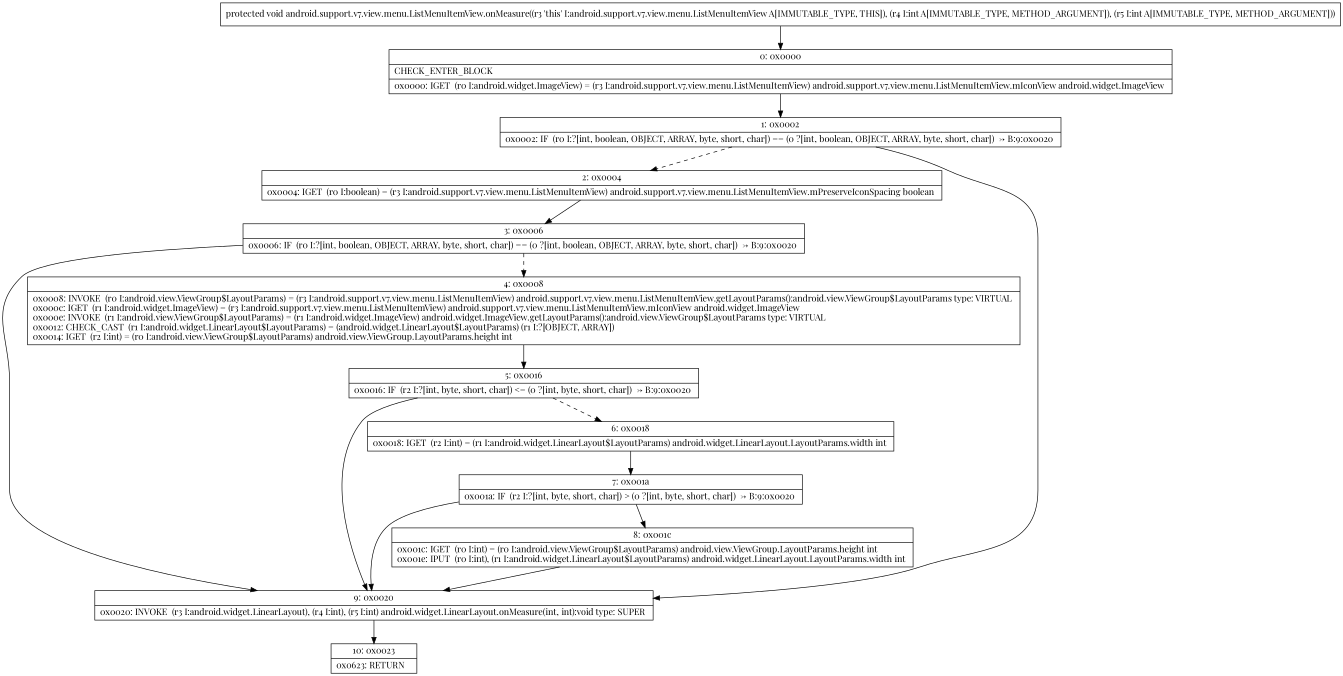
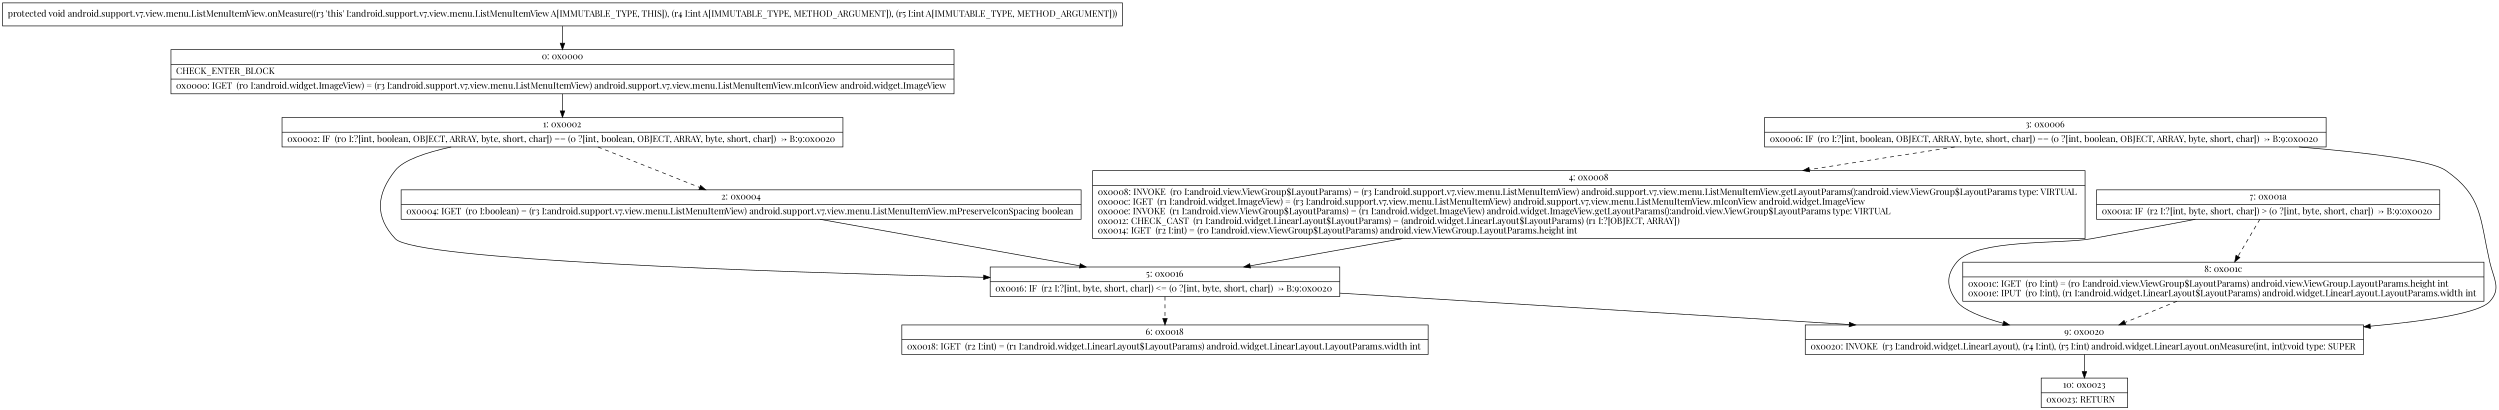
  digraph {
    fontname="Playfair Display"
    node [fontname="Playfair Display" shape=record]
    edge [fontname="Playfair Display"]
    n1 [label="{0\:\ 0x0000|CHECK_ENTER_BLOCK\l|0x0000: IGET  (r0 I:android.widget.ImageView) = (r3 I:android.support.v7.view.menu.ListMenuItemView) android.support.v7.view.menu.ListMenuItemView.mIconView android.widget.ImageView \l}"]
    n2 [label="{1\:\ 0x0002|0x0002: IF  (r0 I:?[int, boolean, OBJECT, ARRAY, byte, short, char]) == (0 ?[int, boolean, OBJECT, ARRAY, byte, short, char])  \-\> B:9:0x0020 \l}"]
    n3 [label="{2\:\ 0x0004|0x0004: IGET  (r0 I:boolean) = (r3 I:android.support.v7.view.menu.ListMenuItemView) android.support.v7.view.menu.ListMenuItemView.mPreserveIconSpacing boolean \l}"]
    n4 [label="{9\:\ 0x0020|0x0020: INVOKE  (r3 I:android.widget.LinearLayout), (r4 I:int), (r5 I:int) android.widget.LinearLayout.onMeasure(int, int):void type: SUPER \l}"]
    n5 [label="{3\:\ 0x0006|0x0006: IF  (r0 I:?[int, boolean, OBJECT, ARRAY, byte, short, char]) == (0 ?[int, boolean, OBJECT, ARRAY, byte, short, char])  \-\> B:9:0x0020 \l}"]
-   n6 [label="{10\:\ 0x0023|0x0623: RETURN   \l}"]
+   n6 [label="{10\:\ 0x0023|0x0023: RETURN   \l}"]
    n7 [label="{4\:\ 0x0008|0x0008: INVOKE  (r0 I:android.view.ViewGroup$LayoutParams) = (r3 I:android.support.v7.view.menu.ListMenuItemView) android.support.v7.view.menu.ListMenuItemView.getLayoutParams():android.view.ViewGroup$LayoutParams type: VIRTUAL \l0x000c: IGET  (r1 I:android.widget.ImageView) = (r3 I:android.support.v7.view.menu.ListMenuItemView) android.support.v7.view.menu.ListMenuItemView.mIconView android.widget.ImageView \l0x000e: INVOKE  (r1 I:android.view.ViewGroup$LayoutParams) = (r1 I:android.widget.ImageView) android.widget.ImageView.getLayoutParams():android.view.ViewGroup$LayoutParams type: VIRTUAL \l0x0012: CHECK_CAST  (r1 I:android.widget.LinearLayout$LayoutParams) = (android.widget.LinearLayout$LayoutParams) (r1 I:?[OBJECT, ARRAY]) \l0x0014: IGET  (r2 I:int) = (r0 I:android.view.ViewGroup$LayoutParams) android.view.ViewGroup.LayoutParams.height int \l}"]
    n8 [label="{5\:\ 0x0016|0x0016: IF  (r2 I:?[int, byte, short, char]) \<= (0 ?[int, byte, short, char])  \-\> B:9:0x0020 \l}"]
    n9 [label="{6\:\ 0x0018|0x0018: IGET  (r2 I:int) = (r1 I:android.widget.LinearLayout$LayoutParams) android.widget.LinearLayout.LayoutParams.width int \l}"]
    n10 [label="{7\:\ 0x001a|0x001a: IF  (r2 I:?[int, byte, short, char]) \> (0 ?[int, byte, short, char])  \-\> B:9:0x0020 \l}"]
    n11 [label="{8\:\ 0x001c|0x001c: IGET  (r0 I:int) = (r0 I:android.view.ViewGroup$LayoutParams) android.view.ViewGroup.LayoutParams.height int \l0x001e: IPUT  (r0 I:int), (r1 I:android.widget.LinearLayout$LayoutParams) android.widget.LinearLayout.LayoutParams.width int \l}"]
    n12 [label="{protected void android.support.v7.view.menu.ListMenuItemView.onMeasure((r3 'this' I:android.support.v7.view.menu.ListMenuItemView A[IMMUTABLE_TYPE, THIS]), (r4 I:int A[IMMUTABLE_TYPE, METHOD_ARGUMENT]), (r5 I:int A[IMMUTABLE_TYPE, METHOD_ARGUMENT])) }"]
    n1 -> n2
    n2 -> n3 [style=dashed]
-   n2 -> n4
-   n3 -> n5
+   n2 -> n8
+   n3 -> n8
    n4 -> n6
    n5 -> n4
    n5 -> n7 [style=dashed]
    n7 -> n8
    n8 -> n4
    n8 -> n9 [style=dashed]
-   n9 -> n10
    n10 -> n4
-   n10 -> n11 [style=solid]
-   n11 -> n4
+   n10 -> n11 [style=dashed]
+   n11 -> n4 [style=dashed]
    n12 -> n1
  }
